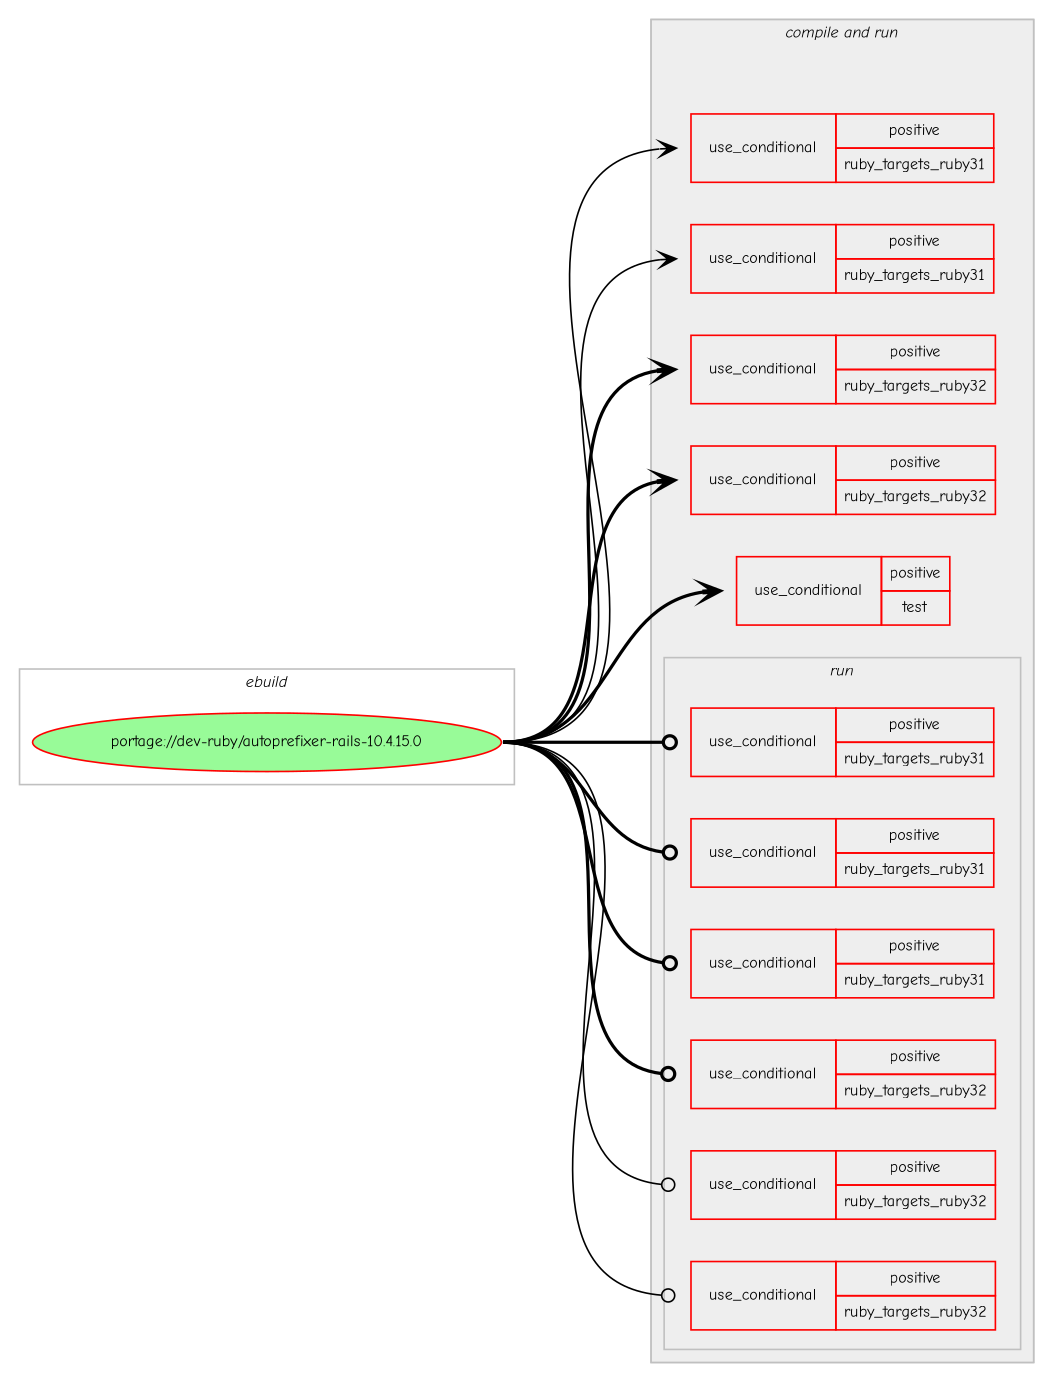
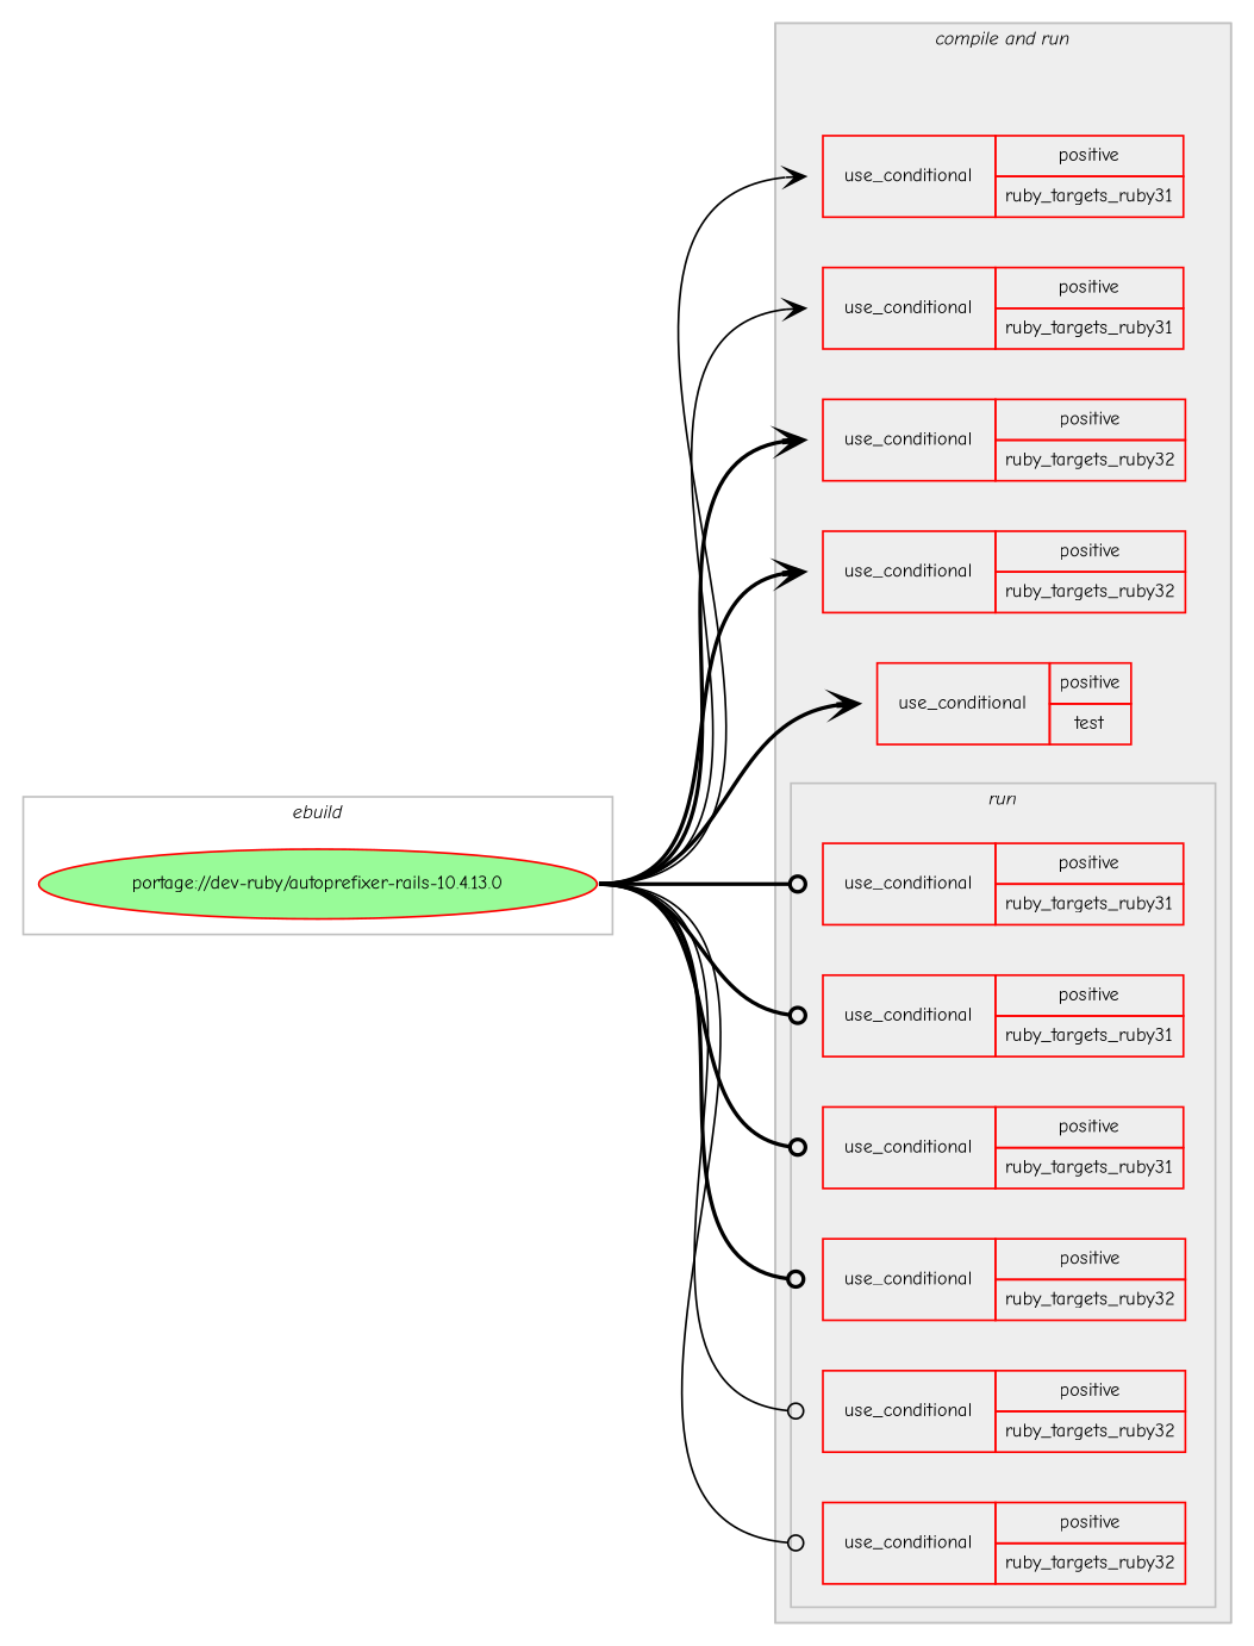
  digraph {
    compound=true
    concentrate=true
    fontname="Comic Neue"
    fontsize=10
    newrank=true
    rankdir=LR
    ranksep=1.5
    node [color=red fontname="Comic Neue" fontsize=10 shape=none]
    edge [arrowhead=odot headport=w style=bold tailport=e weight=20 fontname="Comic Neue"]
-   n1 [label="portage://dev-ruby/autoprefixer-rails-10.4.15.0" width=4 style=filled fillcolor=palegreen shape=""]
+   n1 [label="portage://dev-ruby/autoprefixer-rails-10.4.13.0" width=4 style=filled fillcolor=palegreen shape=""]
    n2 [label=<<TABLE BORDER="0" CELLBORDER="1" CELLSPACING="0" CELLPADDING="4"><TR><TD ROWSPAN="3" CELLPADDING="10">use_conditional</TD></TR><TR><TD>positive</TD></TR><TR><TD>ruby_targets_ruby31</TD></TR></TABLE>>]
    n3 [label=<<TABLE BORDER="0" CELLBORDER="1" CELLSPACING="0" CELLPADDING="4"><TR><TD ROWSPAN="3" CELLPADDING="10">use_conditional</TD></TR><TR><TD>positive</TD></TR><TR><TD>ruby_targets_ruby31</TD></TR></TABLE>>]
    n4 [label=<<TABLE BORDER="0" CELLBORDER="1" CELLSPACING="0" CELLPADDING="4"><TR><TD ROWSPAN="3" CELLPADDING="10">use_conditional</TD></TR><TR><TD>positive</TD></TR><TR><TD>ruby_targets_ruby32</TD></TR></TABLE>>]
    n5 [label=<<TABLE BORDER="0" CELLBORDER="1" CELLSPACING="0" CELLPADDING="4"><TR><TD ROWSPAN="3" CELLPADDING="10">use_conditional</TD></TR><TR><TD>positive</TD></TR><TR><TD>ruby_targets_ruby32</TD></TR></TABLE>>]
    n6 [label=<<TABLE BORDER="0" CELLBORDER="1" CELLSPACING="0" CELLPADDING="4"><TR><TD ROWSPAN="3" CELLPADDING="10">use_conditional</TD></TR><TR><TD>positive</TD></TR><TR><TD>test</TD></TR></TABLE>>]
    n7 [label=<<TABLE BORDER="0" CELLBORDER="1" CELLSPACING="0" CELLPADDING="4"><TR><TD ROWSPAN="3" CELLPADDING="10">use_conditional</TD></TR><TR><TD>positive</TD></TR><TR><TD>ruby_targets_ruby31</TD></TR></TABLE>>]
    n8 [label=<<TABLE BORDER="0" CELLBORDER="1" CELLSPACING="0" CELLPADDING="4"><TR><TD ROWSPAN="3" CELLPADDING="10">use_conditional</TD></TR><TR><TD>positive</TD></TR><TR><TD>ruby_targets_ruby31</TD></TR></TABLE>>]
    n9 [label=<<TABLE BORDER="0" CELLBORDER="1" CELLSPACING="0" CELLPADDING="4"><TR><TD ROWSPAN="3" CELLPADDING="10">use_conditional</TD></TR><TR><TD>positive</TD></TR><TR><TD>ruby_targets_ruby31</TD></TR></TABLE>>]
    n10 [label=<<TABLE BORDER="0" CELLBORDER="1" CELLSPACING="0" CELLPADDING="4"><TR><TD ROWSPAN="3" CELLPADDING="10">use_conditional</TD></TR><TR><TD>positive</TD></TR><TR><TD>ruby_targets_ruby32</TD></TR></TABLE>>]
    n11 [label=<<TABLE BORDER="0" CELLBORDER="1" CELLSPACING="0" CELLPADDING="4"><TR><TD ROWSPAN="3" CELLPADDING="10">use_conditional</TD></TR><TR><TD>positive</TD></TR><TR><TD>ruby_targets_ruby32</TD></TR></TABLE>>]
    n12 [label=<<TABLE BORDER="0" CELLBORDER="1" CELLSPACING="0" CELLPADDING="4"><TR><TD ROWSPAN="3" CELLPADDING="10">use_conditional</TD></TR><TR><TD>positive</TD></TR><TR><TD>ruby_targets_ruby32</TD></TR></TABLE>>]
    subgraph cluster_1 {
      color=gray
      label=<<i>ebuild</i>>
      rank=same
      n1
    }
    subgraph cluster_2 {
      color=gray
      label=<<i>dependencies</i>>
      subgraph cluster_3 {
        color=gray
        fillcolor="#eeeeee"
        label=<<i>compile</i>>
        style=filled
        subgraph sub_4 {
          color=gray
          fillcolor="#eeeeee"
          label=<<i>compile</i>>
          style=filled
          n2
        }
        subgraph sub_5 {
          color=gray
          fillcolor="#eeeeee"
          label=<<i>compile</i>>
          style=filled
          n3
        }
        subgraph sub_6 {
          color=gray
          fillcolor="#eeeeee"
          label=<<i>compile</i>>
          style=filled
          n4
        }
        subgraph sub_7 {
          color=gray
          fillcolor="#eeeeee"
          label=<<i>compile</i>>
          style=filled
          n5
        }
        subgraph sub_8 {
          color=gray
          fillcolor="#eeeeee"
          label=<<i>compile</i>>
          style=filled
          n6
        }
      }
      subgraph cluster_9 {
        color=gray
        fillcolor="#eeeeee"
        label=<<i>compile and run</i>>
        style=filled
      }
      subgraph cluster_10 {
        color=gray
        fillcolor="#eeeeee"
        label=<<i>run</i>>
        style=filled
        subgraph sub_11 {
          color=gray
          fillcolor="#eeeeee"
          label=<<i>run</i>>
          style=filled
          n7
        }
        subgraph sub_12 {
          color=gray
          fillcolor="#eeeeee"
          label=<<i>run</i>>
          style=filled
          n8
        }
        subgraph sub_13 {
          color=gray
          fillcolor="#eeeeee"
          label=<<i>run</i>>
          style=filled
          n9
        }
        subgraph sub_14 {
          color=gray
          fillcolor="#eeeeee"
          label=<<i>run</i>>
          style=filled
          n10
        }
        subgraph sub_15 {
          color=gray
          fillcolor="#eeeeee"
          label=<<i>run</i>>
          style=filled
          n11
        }
        subgraph sub_16 {
          color=gray
          fillcolor="#eeeeee"
          label=<<i>run</i>>
          style=filled
          n12
        }
      }
    }
    subgraph cluster_17 {
      color=gray
      label=<<i>candidates</i>>
      rank=same
    }
    n1 -> n2 [arrowhead=vee style=solid]
    n1 -> n3 [arrowhead=vee style=solid]
    n1 -> n4 [arrowhead=vee]
    n1 -> n5 [arrowhead=vee]
    n1 -> n6 [arrowhead=vee]
    n1 -> n7
    n1 -> n8
    n1 -> n9
    n1 -> n10
    n1 -> n11 [style=solid]
    n1 -> n12 [style=solid]
  }
